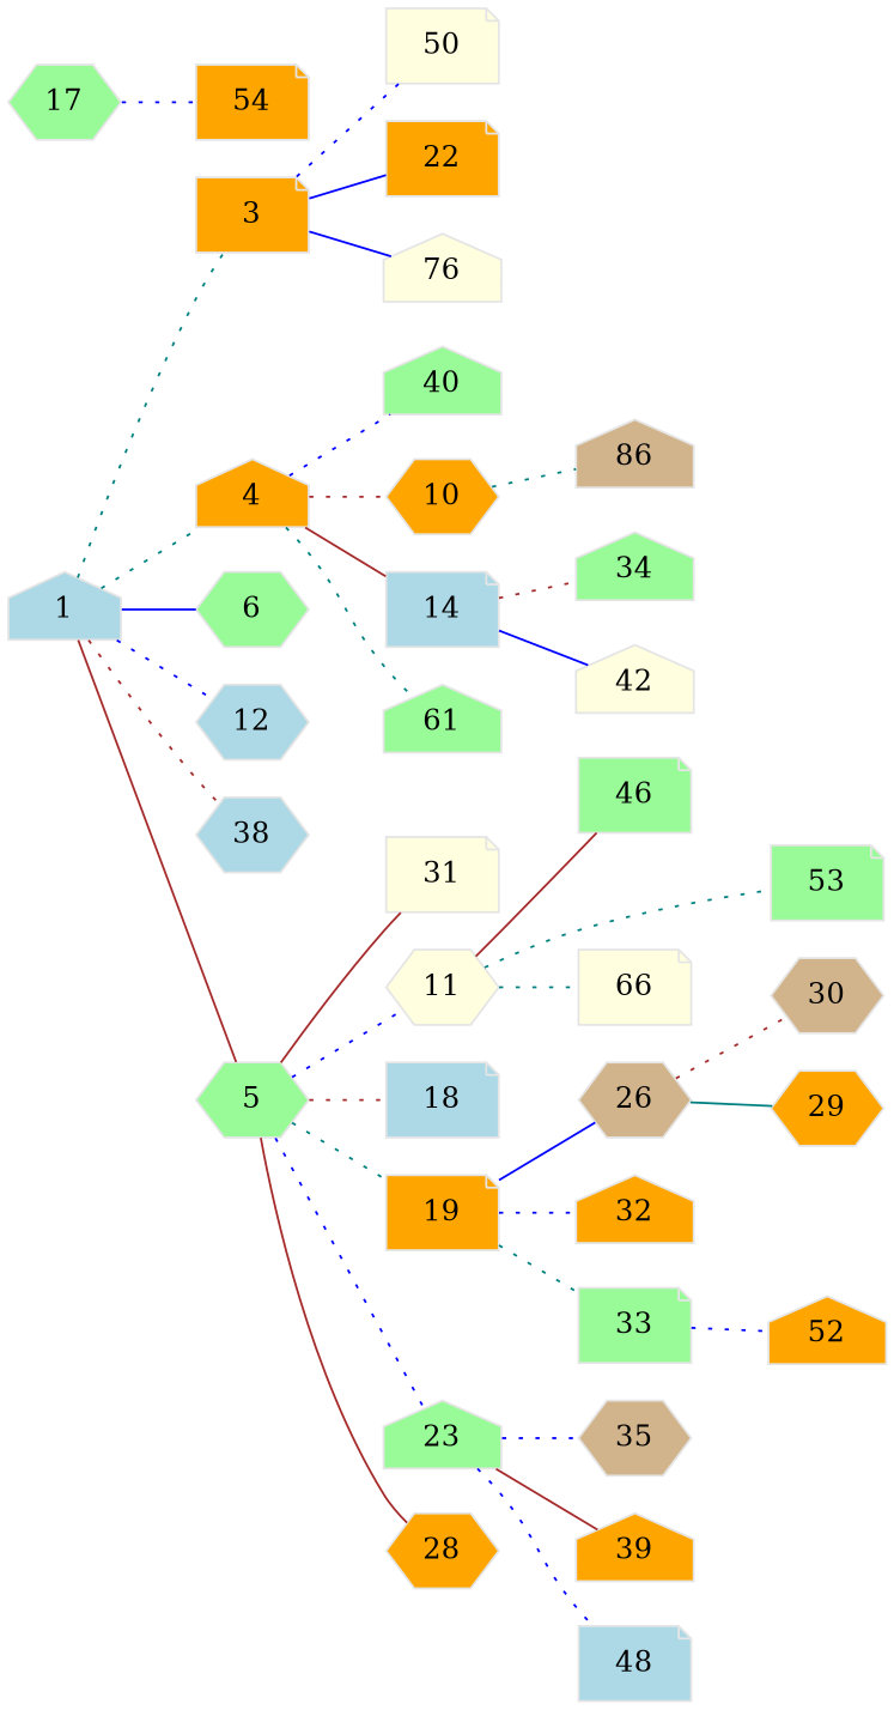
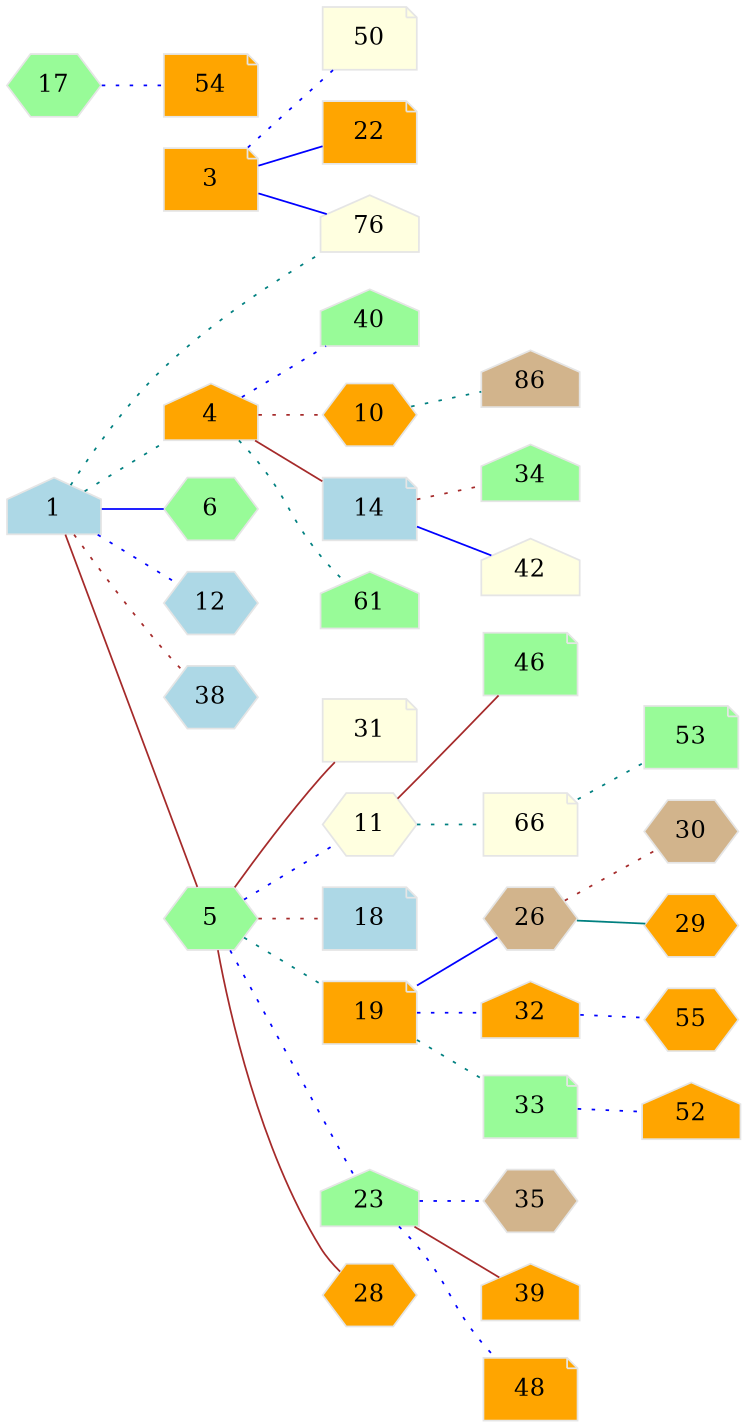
  graph {
    rankdir=LR
    node [color=gray90 fillcolor=orange shape=note style=filled]
    edge [color=blue style=dotted]
    1 [fillcolor=lightblue shape=house super="+2"]
    3 [super="+20+58+57+13+43+27"]
    4 [shape=house super="+15"]
    5 [fillcolor=palegreen shape=hexagon super="+7+8+9"]
    6 [fillcolor=palegreen shape=hexagon]
    12 [fillcolor=lightblue shape=hexagon super="+63"]
    38 [fillcolor=lightblue shape=hexagon]
    22 [super="+51"]
    50 [fillcolor=lightyellow]
    76 [fillcolor=lightyellow shape=house]
    10 [shape=hexagon super="+24"]
    14 [fillcolor=lightblue]
    n13 [fillcolor=palegreen label=61 shape=house super="+60+65+56"]
    40 [fillcolor=palegreen shape=house]
    11 [fillcolor=lightyellow shape=hexagon super="+44+45+69"]
    18 [fillcolor=lightblue]
    19 [super="+71+25"]
    23 [fillcolor=palegreen shape=house]
    28 [shape=hexagon]
    31 [fillcolor=lightyellow]
    17 [fillcolor=palegreen shape=hexagon]
    54
    n23 [fillcolor=tan label=86 shape=house]
    34 [fillcolor=palegreen shape=house super="+41"]
    42 [fillcolor=lightyellow shape=house]
    46 [fillcolor=palegreen]
    53 [fillcolor=palegreen]
    66 [fillcolor=lightyellow]
    26 [fillcolor=tan shape=hexagon]
    32 [shape=house]
    33 [fillcolor=palegreen]
    35 [fillcolor=tan shape=hexagon]
    39 [shape=house]
-   48 [fillcolor=lightblue]
+   48
    29 [shape=hexagon super="+70"]
    30 [fillcolor=tan shape=hexagon super="+36"]
+   55 [shape=hexagon]
    52 [shape=house]
-   1 -- 3 [color=teal]
+   1 -- 76 [color=teal]
    1 -- 4 [color=teal]
    1 -- 5 [color=brown style=solid]
    1 -- 6 [style=solid]
    1 -- 12
    1 -- 38 [color=brown]
    3 -- 22 [style=solid]
    3 -- 50
    3 -- 76 [style=solid]
    4 -- 10 [color=brown]
    4 -- 14 [color=brown style=solid]
    4 -- n13 [color=teal]
    4 -- 40
    5 -- 11
    5 -- 18 [color=brown]
    5 -- 19 [color=teal]
    5 -- 23
    5 -- 28 [color=brown style=solid]
    5 -- 31 [color=brown style=solid]
    10 -- n23 [color=teal]
    14 -- 34 [color=brown]
    14 -- 42 [style=solid]
    11 -- 46 [color=brown style=solid]
-   11 -- 53 [color=teal]
+   66 -- 53 [color=teal]
    11 -- 66 [color=teal]
    19 -- 26 [style=solid]
    19 -- 32
    19 -- 33 [color=teal]
    23 -- 35
    23 -- 39 [color=brown style=solid]
    23 -- 48
    17 -- 54
    26 -- 29 [color=teal style=solid]
    26 -- 30 [color=brown]
+   32 -- 55
    33 -- 52
  }
